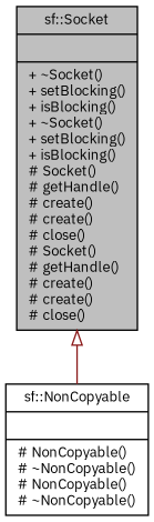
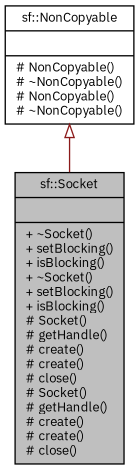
  digraph {
    fontname="IBM Plex Sans"
    node [color=black fontname="IBM Plex Sans" fontsize=10 shape=record style=filled]
    n1 [fillcolor=grey75 fontcolor=black height=0.2 label="{sf::Socket\n||+ ~Socket()\l+ setBlocking()\l+ isBlocking()\l+ ~Socket()\l+ setBlocking()\l+ isBlocking()\l# Socket()\l# getHandle()\l# create()\l# create()\l# close()\l# Socket()\l# getHandle()\l# create()\l# create()\l# close()\l}" width=0.4]
    n2 [fillcolor=white height=0.2 label="{sf::NonCopyable\n||# NonCopyable()\l# ~NonCopyable()\l# NonCopyable()\l# ~NonCopyable()\l}" width=0.4]
-   n1 -> n2 [arrowtail=onormal color=firebrick4 dir=back fontname="IBM Plex Sans" fontsize=10 labelfontname=Helvetica labelfontsize=10 style=solid]
+   n2 -> n1 [arrowtail=onormal color=firebrick4 dir=back fontname="IBM Plex Sans" fontsize=10 labelfontname=Helvetica labelfontsize=10 style=solid]
  }
